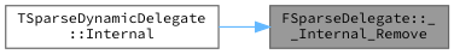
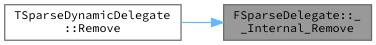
  digraph {
    rankdir=RL
    fontname="Source Code Pro"
    node [fontname="Source Code Pro" fontsize=10 shape=box style=filled]
    n1 [color=gray40 fillcolor=grey60 fontcolor=black height=0.2 label="FSparseDelegate::_\l_Internal_Remove" width=0.4]
-   n2 [color=grey40 fillcolor=white height=0.2 label="TSparseDynamicDelegate\l::Internal" width=0.4]
+   n2 [color=grey40 fillcolor=white height=0.2 label="TSparseDynamicDelegate\l::Remove" width=0.4]
    n1 -> n2 [color=steelblue1 dir=back fontname="Source Code Pro" fontsize=10 labelfontname=Helvetica labelfontsize=10 style=solid]
  }
